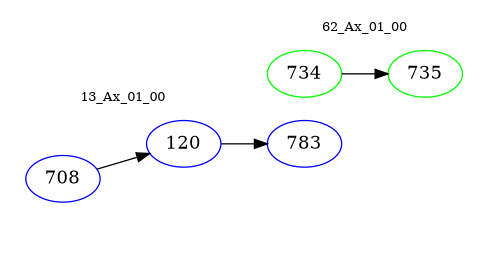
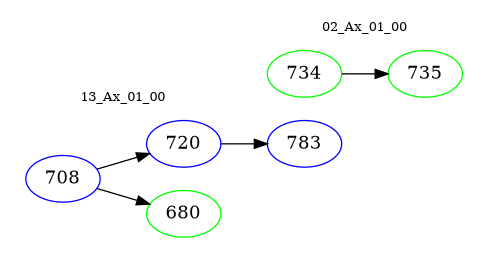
  digraph {
    rankdir=LR
    node [color=blue]
    edge [color=black]
    n1 [label=708]
-   n3 [label=120]
+   n2 [color=green label=680]
+   n3 [label=720]
    n4 [color=green label=734]
    n5 [color=green label=735]
    n6 [label=783]
    subgraph cluster_1 {
      color=white
      fontsize=10
      label="13_Ax_01_00"
      n1
+     n2
      n3
    }
    subgraph cluster_2 {
      color=white
      fontsize=10
-     label="62_Ax_01_00"
+     label="02_Ax_01_00"
      n4
      n5
      n6
    }
+   n1 -> n2
    n1 -> n3
    n3 -> n6
    n4 -> n5
  }
